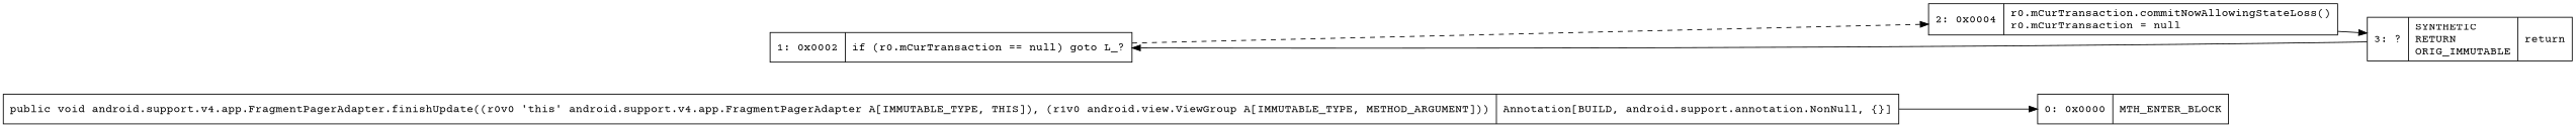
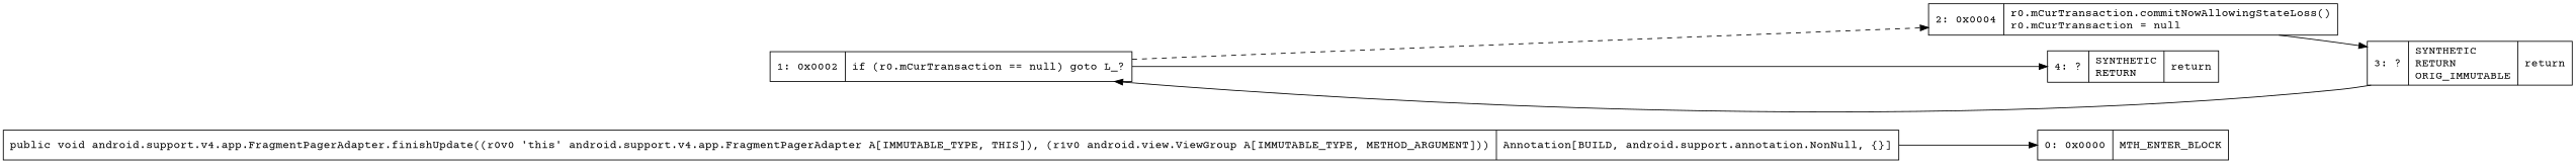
  digraph {
    fontname="Courier Prime"
    rankdir=LR
    node [fontname="Courier Prime" shape=record]
    edge [fontname="Courier Prime"]
    n1 [label="{0\:\ 0x0000|MTH_ENTER_BLOCK\l}"]
    n2 [label="{1\:\ 0x0002|if (r0.mCurTransaction == null) goto L_?\l}"]
    n3 [label="{2\:\ 0x0004|r0.mCurTransaction.commitNowAllowingStateLoss()\lr0.mCurTransaction = null\l}"]
+   n4 [label="{4\:\ ?|SYNTHETIC\lRETURN\l|return\l}"]
    n5 [label="{3\:\ ?|SYNTHETIC\lRETURN\lORIG_IMMUTABLE\l|return\l}"]
    n6 [label="{public void android.support.v4.app.FragmentPagerAdapter.finishUpdate((r0v0 'this' android.support.v4.app.FragmentPagerAdapter A[IMMUTABLE_TYPE, THIS]), (r1v0 android.view.ViewGroup A[IMMUTABLE_TYPE, METHOD_ARGUMENT]))  | Annotation[BUILD, android.support.annotation.NonNull, \{\}]\l}"]
    n2 -> n3 [style=dashed]
+   n2 -> n4
    n3 -> n5
    n5 -> n2
    n6 -> n1
  }
